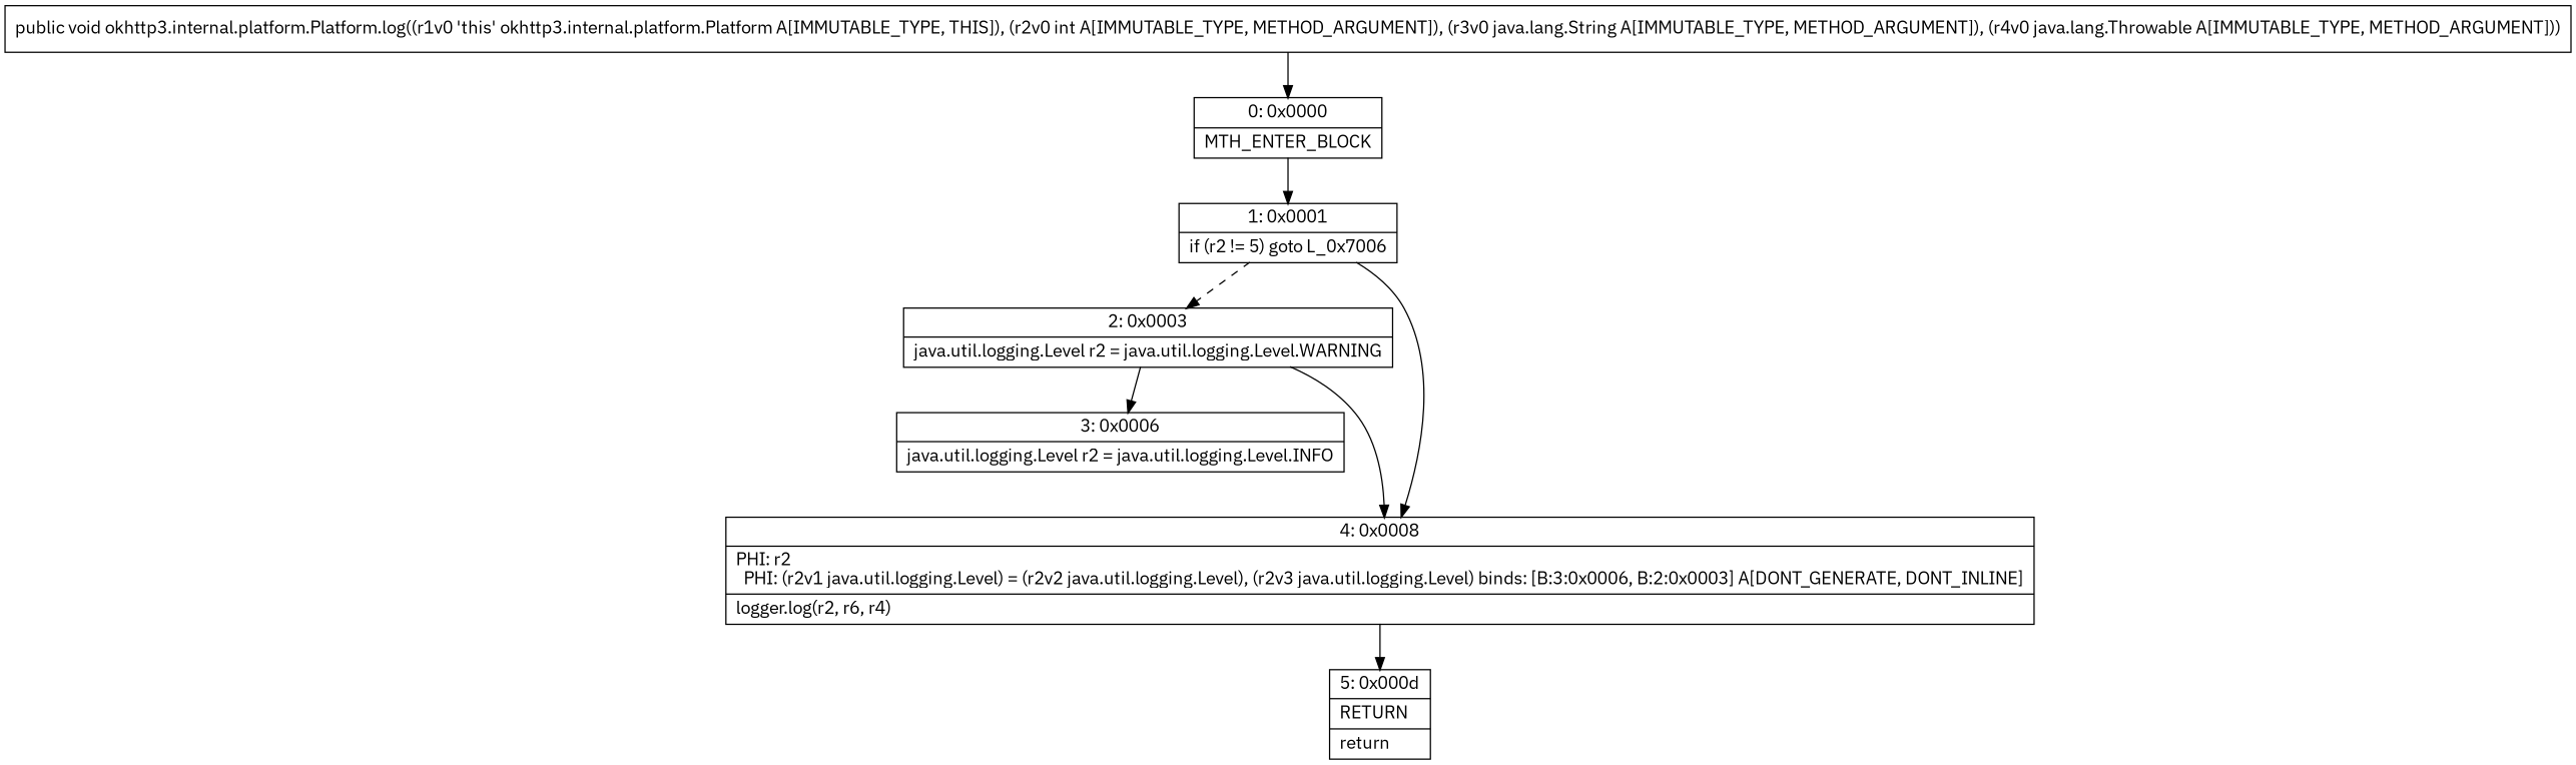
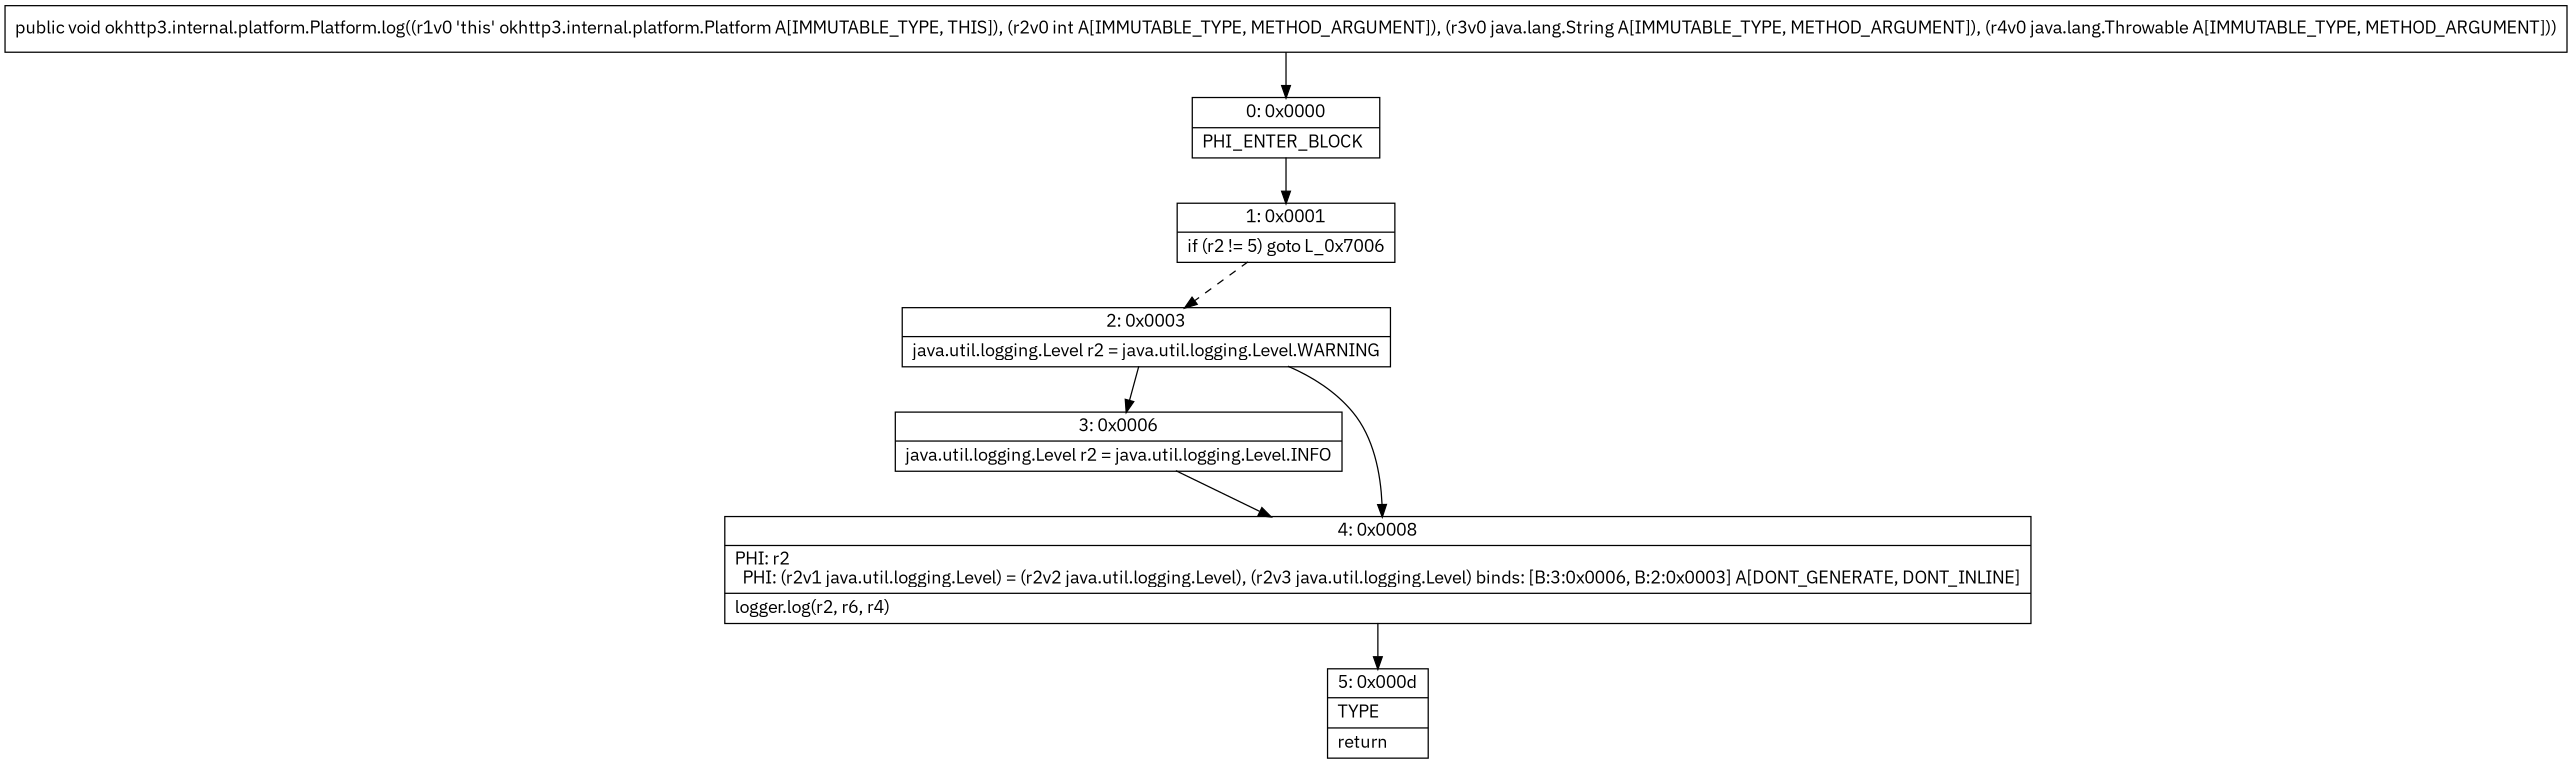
  digraph {
    fontname="IBM Plex Sans"
    node [fontname="IBM Plex Sans" shape=record]
    edge [fontname="IBM Plex Sans"]
-   n1 [label="{0\:\ 0x0000|MTH_ENTER_BLOCK\l}"]
+   n1 [label="{0\:\ 0x0000|PHI_ENTER_BLOCK\l}"]
    n2 [label="{1\:\ 0x0001|if (r2 != 5) goto L_0x7006\l}"]
    n3 [label="{2\:\ 0x0003|java.util.logging.Level r2 = java.util.logging.Level.WARNING\l}"]
    n4 [label="{3\:\ 0x0006|java.util.logging.Level r2 = java.util.logging.Level.INFO\l}"]
    n5 [label="{4\:\ 0x0008|PHI: r2 \l  PHI: (r2v1 java.util.logging.Level) = (r2v2 java.util.logging.Level), (r2v3 java.util.logging.Level) binds: [B:3:0x0006, B:2:0x0003] A[DONT_GENERATE, DONT_INLINE]\l|logger.log(r2, r6, r4)\l}"]
-   n6 [label="{5\:\ 0x000d|RETURN\l|return\l}"]
+   n6 [label="{5\:\ 0x000d|TYPE\l|return\l}"]
    n7 [label="{public void okhttp3.internal.platform.Platform.log((r1v0 'this' okhttp3.internal.platform.Platform A[IMMUTABLE_TYPE, THIS]), (r2v0 int A[IMMUTABLE_TYPE, METHOD_ARGUMENT]), (r3v0 java.lang.String A[IMMUTABLE_TYPE, METHOD_ARGUMENT]), (r4v0 java.lang.Throwable A[IMMUTABLE_TYPE, METHOD_ARGUMENT])) }"]
    n1 -> n2
    n2 -> n3 [style=dashed]
    n3 -> n4
    n3 -> n5
-   n2 -> n5
+   n4 -> n5
    n5 -> n6
    n7 -> n1
  }
